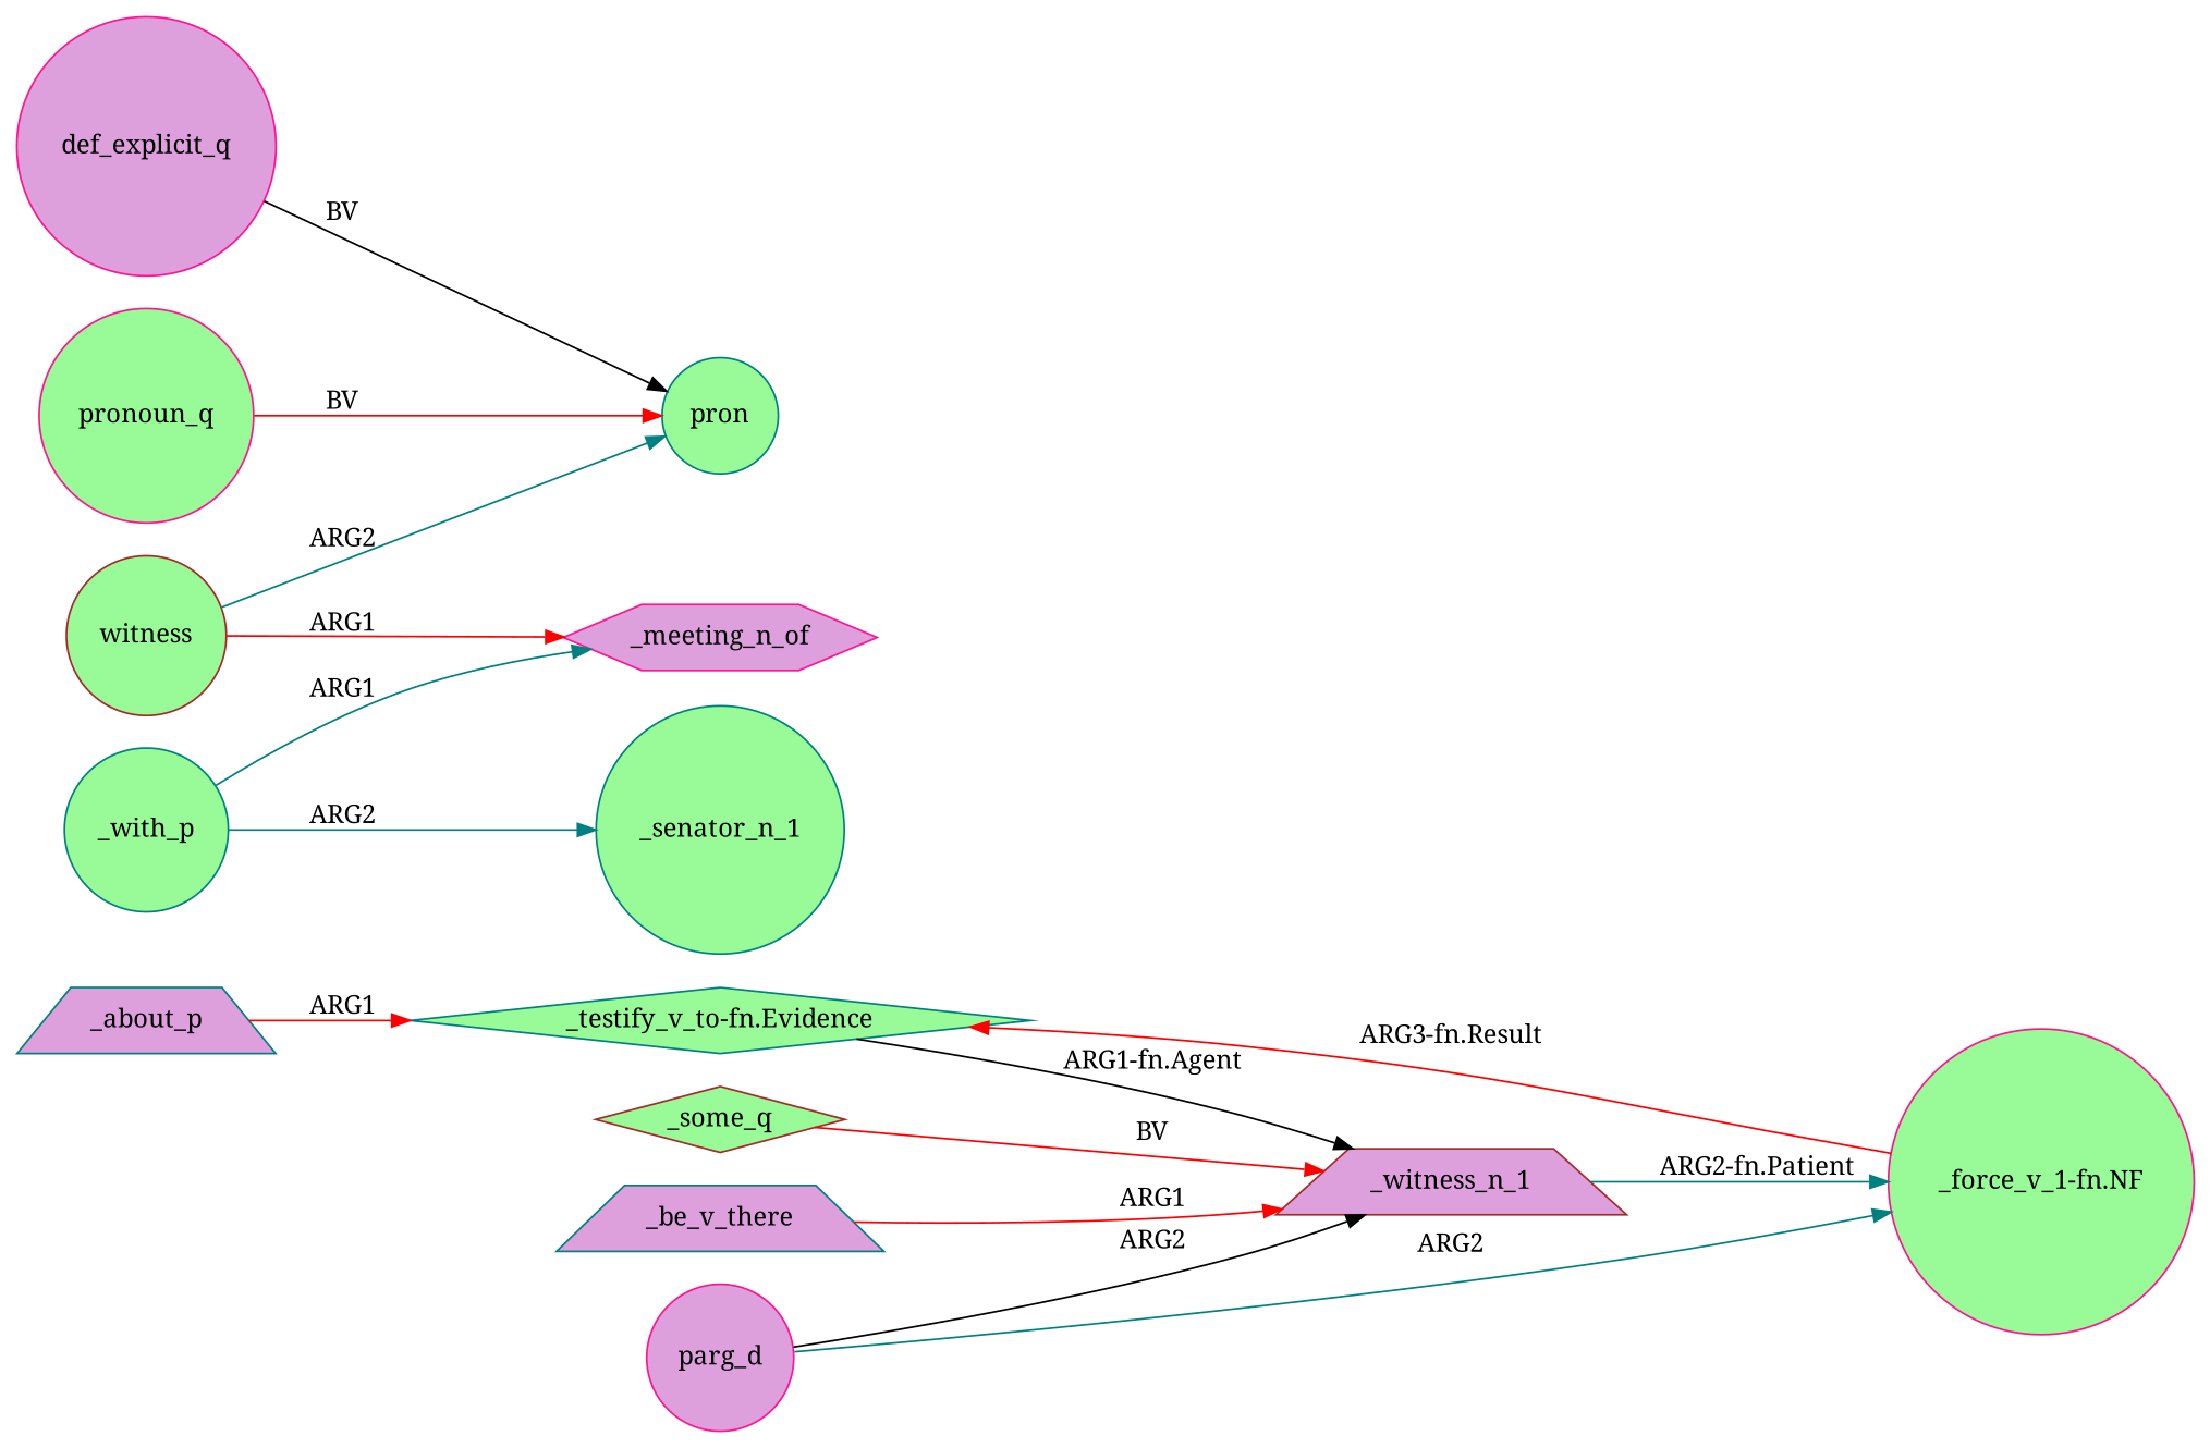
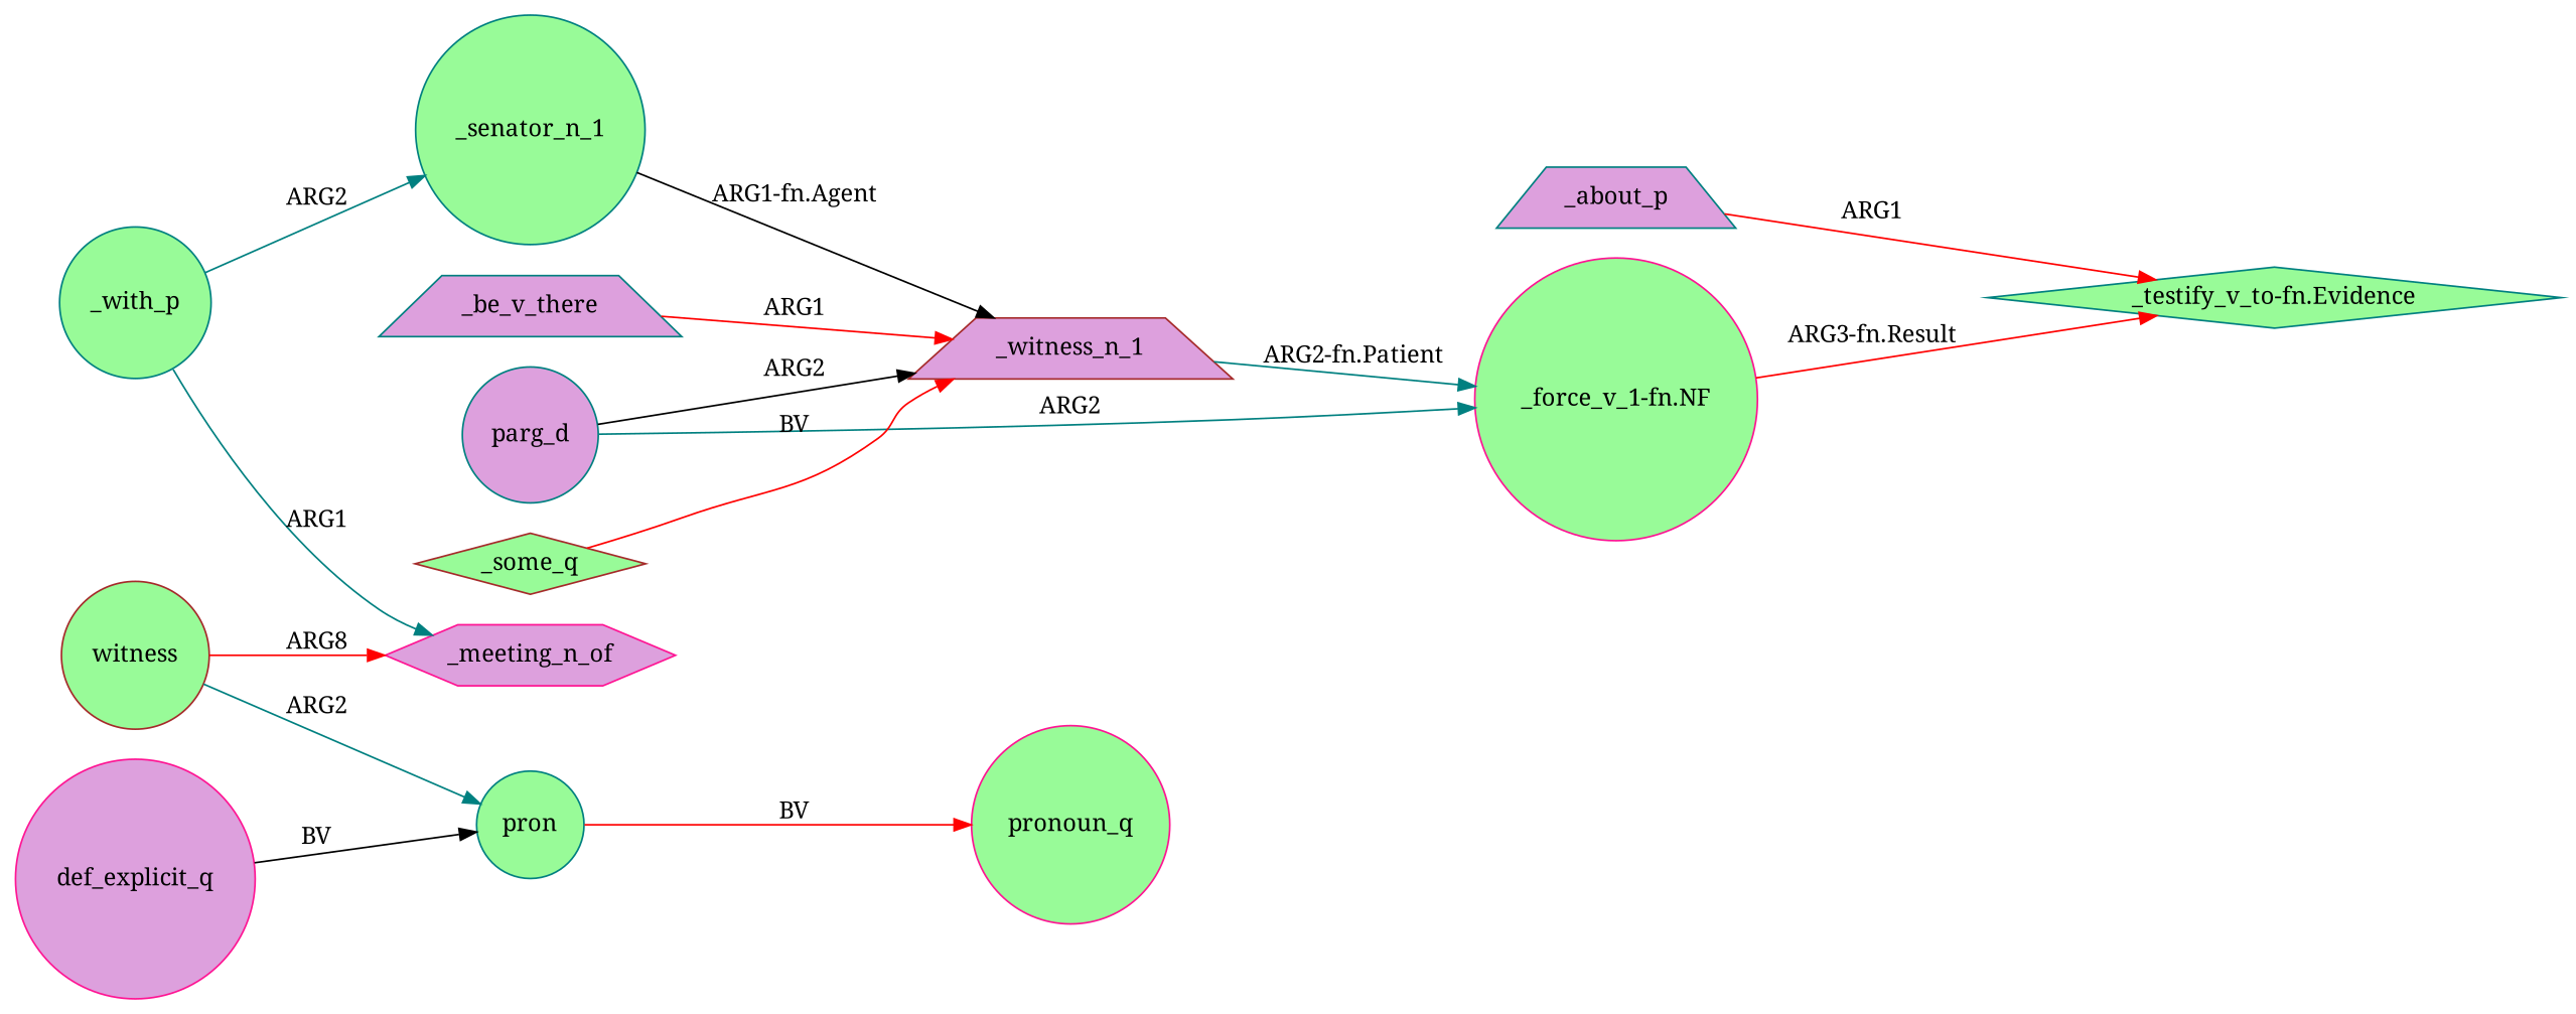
  digraph {
    fontname="Noto Serif"
    rankdir=LR
    node [color=teal fillcolor=palegreen fontname="Noto Serif" shape=circle style=filled]
    edge [color=red fontname="Noto Serif"]
    _about_p [fillcolor=plum shape=trapezium]
    "_testify_v_to-fn.Evidence" [shape=diamond]
    _witness_n_1 [color=brown fillcolor=plum shape=trapezium]
    _meeting_n_of [color=deeppink fillcolor=plum shape=hexagon]
    "_force_v_1-fn.NF" [color=deeppink]
    n6 [color=brown label=witness]
    pron
    _with_p
    _senator_n_1
    _be_v_there [fillcolor=plum shape=trapezium]
-   parg_d [color=deeppink fillcolor=plum]
+   parg_d [fillcolor=plum]
    def_explicit_q [color=deeppink fillcolor=plum]
    _some_q [color=brown shape=diamond]
    pronoun_q [color=deeppink]
    _about_p -> "_testify_v_to-fn.Evidence" [label=ARG1]
-   "_testify_v_to-fn.Evidence" -> _witness_n_1 [color=black label="ARG1-fn.Agent"]
+   _senator_n_1 -> _witness_n_1 [color=black label="ARG1-fn.Agent"]
    _witness_n_1 -> "_force_v_1-fn.NF" [color=teal label="ARG2-fn.Patient"]
    "_force_v_1-fn.NF" -> "_testify_v_to-fn.Evidence" [label="ARG3-fn.Result"]
-   n6 -> _meeting_n_of [label=ARG1]
+   n6 -> _meeting_n_of [label=ARG8]
    n6 -> pron [color=teal label=ARG2]
    _with_p -> _meeting_n_of [color=teal label=ARG1]
    _with_p -> _senator_n_1 [color=teal label=ARG2]
    _be_v_there -> _witness_n_1 [label=ARG1]
    parg_d -> _witness_n_1 [color=black label=ARG2]
    parg_d -> "_force_v_1-fn.NF" [color=teal label=ARG2]
    def_explicit_q -> pron [color=black label=BV]
    _some_q -> _witness_n_1 [label=BV]
-   pronoun_q -> pron [label=BV]
+   pron -> pronoun_q [label=BV]
  }
